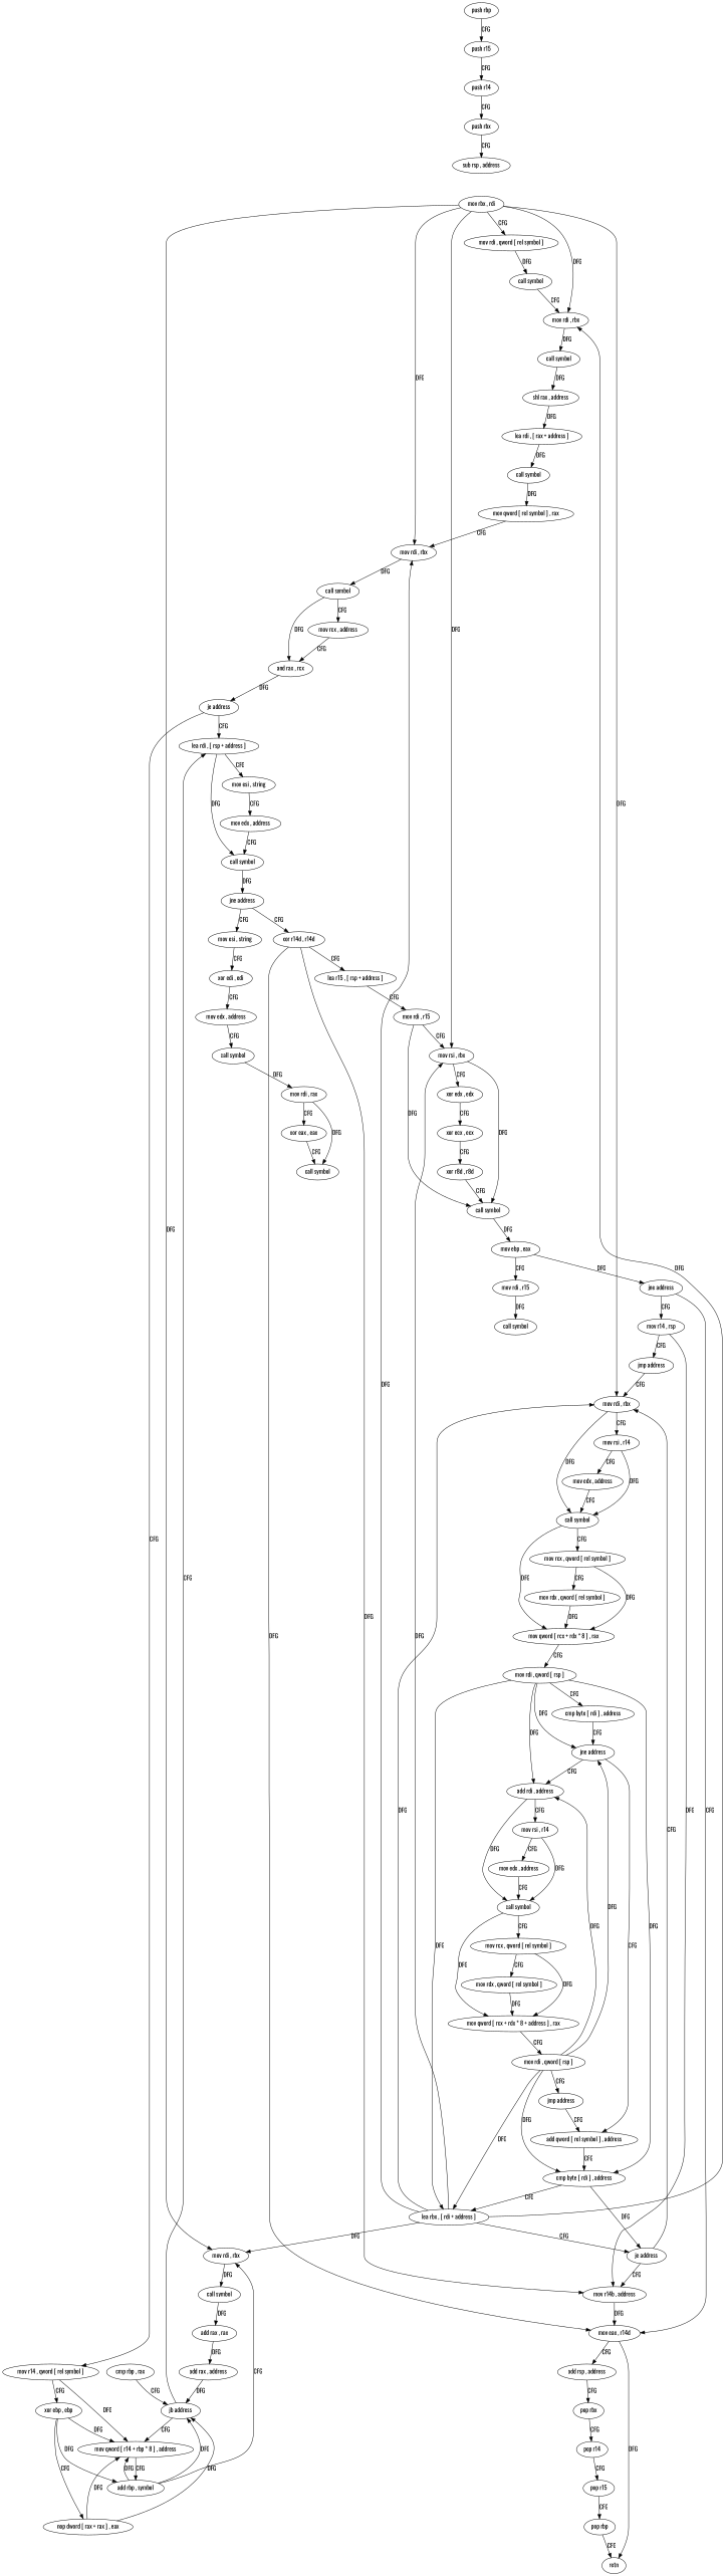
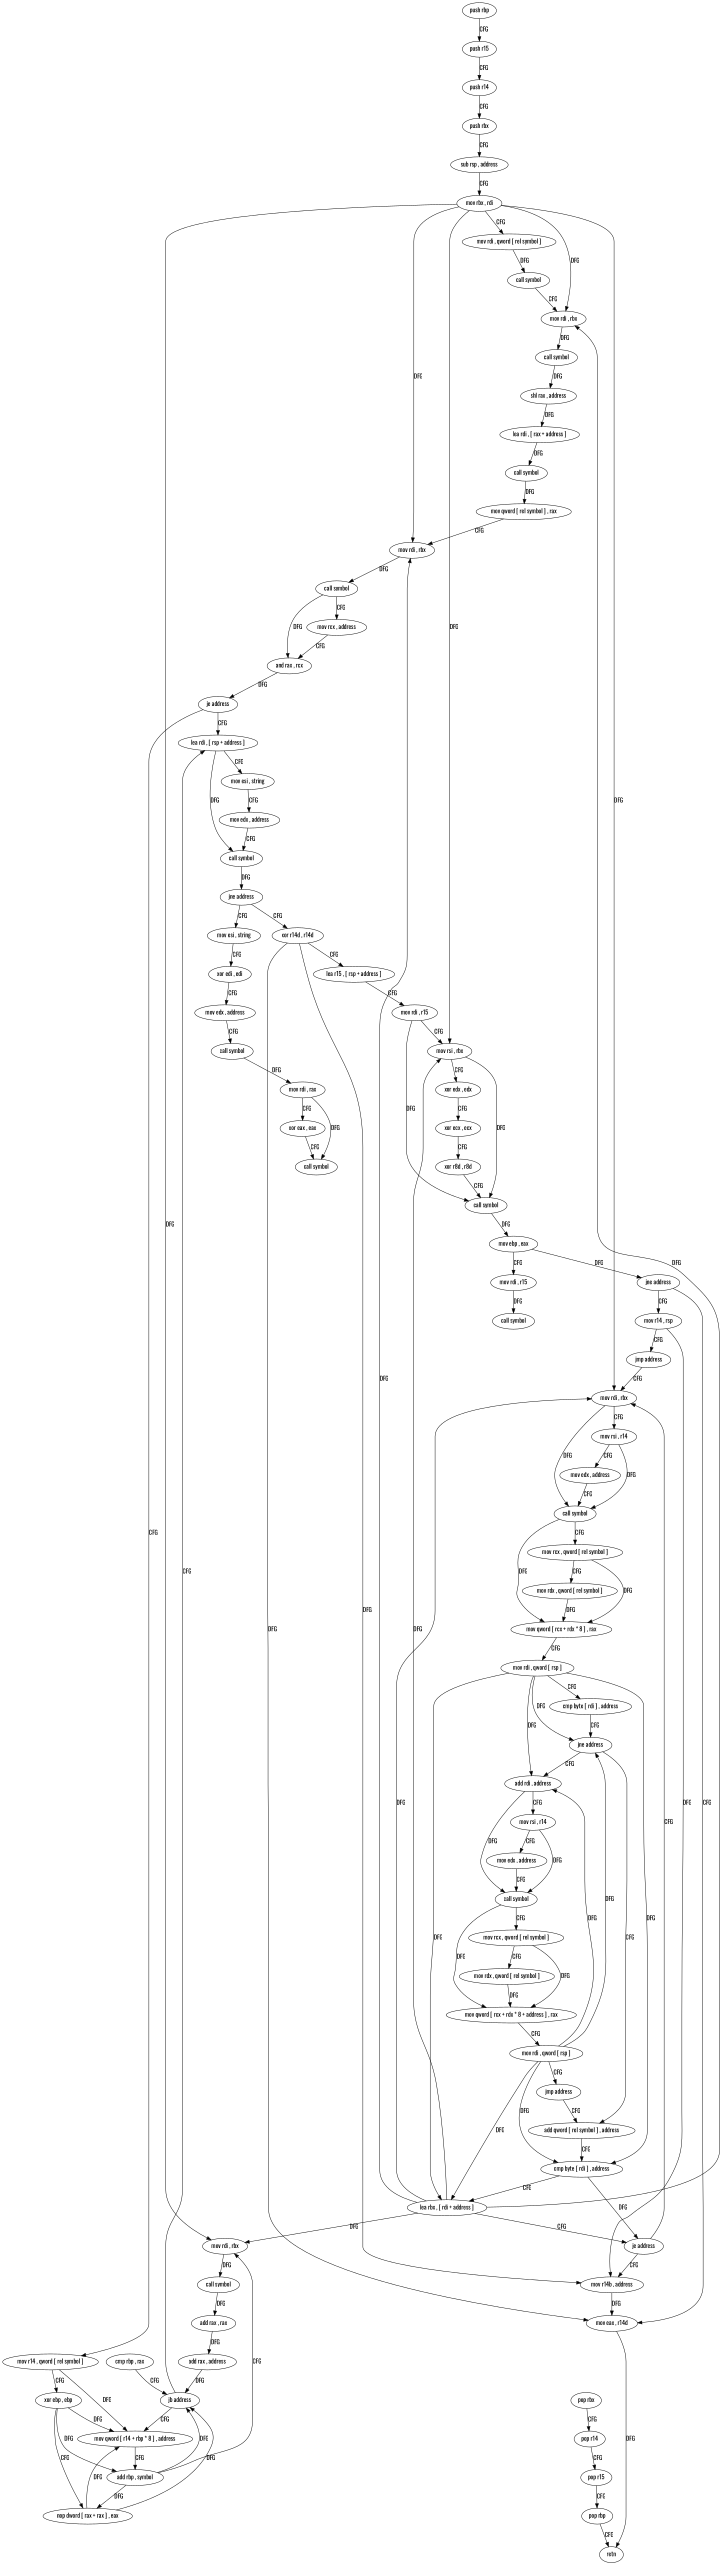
  digraph {
    fontname=Oswald
    node [fontname=Oswald]
    edge [fontname=Oswald]
    n1 [label="push rbp"]
    n2 [label="push r15"]
    n3 [label="push r14"]
    n4 [label="push rbx"]
    n5 [label="sub rsp , address"]
    n6 [label="mov rbx , rdi"]
    n7 [label="mov rdi , qword [ rel symbol ]"]
    n8 [label="mov rdi , rbx"]
    n9 [label="mov rdi , rbx"]
    n10 [label="mov rsi , rbx"]
    n11 [label="mov rdi , rbx"]
    n12 [label="mov rdi , rbx"]
    n13 [label="call symbol"]
    n14 [label="call symbol"]
    n15 [label="call symbol"]
    n16 [label="call symbol"]
    n17 [label="xor edx , edx"]
    n18 [label="call symbol"]
    n19 [label="mov rsi , r14"]
    n20 [label="call symbol"]
    n21 [label="shl rax , address"]
    n22 [label="lea rdi , [ rax + address ]"]
    n23 [label="call symbol"]
    n24 [label="mov qword [ rel symbol ] , rax"]
    n25 [label="mov rcx , address"]
    n26 [label="and rax , rcx"]
    n27 [label="je address"]
    n28 [label="lea rdi , [ rsp + address ]"]
    n29 [label="mov r14 , qword [ rel symbol ]"]
    n30 [label="mov esi , string"]
    n31 [label="call symbol"]
    n32 [label="xor ebp , ebp"]
    n33 [label="mov qword [ r14 + rbp * 8 ] , address"]
    n34 [label="mov edx , address"]
    n35 [label="jne address"]
    n36 [label="nop dword [ rax + rax ] , eax"]
    n37 [label="add rbp , symbol"]
    n38 [label="mov esi , string"]
    n39 [label="xor r14d , r14d"]
    n40 [label="xor edi , edi"]
    n41 [label="lea r15 , [ rsp + address ]"]
    n42 [label="mov eax , r14d"]
    n43 [label="mov r14b , address"]
    n44 [label="mov edx , address"]
    n45 [label="mov rdi , r15"]
-   n46 [label="add rsp , address"]
    n47 [label=retn]
    n48 [label="jb address"]
    n49 [label="call symbol"]
    n50 [label="mov rdi , rax"]
    n51 [label="xor eax , eax"]
    n52 [label="call symbol"]
    n53 [label="mov ebp , eax"]
    n54 [label="xor ecx , ecx"]
    n55 [label="xor r8d , r8d"]
    n56 [label="mov rdi , r15"]
    n57 [label="jne address"]
    n58 [label="call symbol"]
    n59 [label="mov r14 , rsp"]
    n60 [label="jmp address"]
    n61 [label="pop rbx"]
    n62 [label="add rax , rax"]
    n63 [label="add rax , address"]
    n64 [label="cmp rbp , rax"]
    n65 [label="pop r14"]
    n66 [label="pop r15"]
    n67 [label="pop rbp"]
    n68 [label="mov edx , address"]
    n69 [label="mov rcx , qword [ rel symbol ]"]
    n70 [label="mov qword [ rcx + rdx * 8 ] , rax"]
    n71 [label="mov rdx , qword [ rel symbol ]"]
    n72 [label="mov rdi , qword [ rsp ]"]
    n73 [label="cmp byte [ rdi ] , address"]
    n74 [label="jne address"]
    n75 [label="add rdi , address"]
    n76 [label="cmp byte [ rdi ] , address"]
    n77 [label="lea rbx , [ rdi + address ]"]
    n78 [label="add qword [ rel symbol ] , address"]
    n79 [label="mov rsi , r14"]
    n80 [label="call symbol"]
    n81 [label="je address"]
    n82 [label="mov edx , address"]
    n83 [label="mov rcx , qword [ rel symbol ]"]
    n84 [label="mov qword [ rcx + rdx * 8 + address ] , rax"]
    n85 [label="mov rdx , qword [ rel symbol ]"]
    n86 [label="mov rdi , qword [ rsp ]"]
    n87 [label="jmp address"]
    n1 -> n2 [label=CFG]
    n2 -> n3 [label=CFG]
    n3 -> n4 [label=CFG]
    n4 -> n5 [label=CFG]
+   n5 -> n6 [label=CFG]
    n6 -> n7 [label=CFG]
    n6 -> n8 [label=DFG]
    n6 -> n9 [label=DFG]
    n6 -> n10 [label=DFG]
    n6 -> n11 [label=DFG]
    n6 -> n12 [label=DFG]
    n7 -> n13 [label=DFG]
    n8 -> n14 [label=DFG]
    n9 -> n15 [label=DFG]
    n10 -> n16 [label=DFG]
    n10 -> n17 [label=CFG]
    n11 -> n18 [label=DFG]
    n12 -> n19 [label=CFG]
    n12 -> n20 [label=DFG]
    n13 -> n8 [label=CFG]
    n14 -> n21 [label=DFG]
    n15 -> n25 [label=CFG]
    n15 -> n26 [label=DFG]
    n16 -> n53 [label=DFG]
    n17 -> n54 [label=CFG]
    n18 -> n62 [label=DFG]
    n19 -> n20 [label=DFG]
    n19 -> n68 [label=CFG]
    n20 -> n69 [label=CFG]
    n20 -> n70 [label=DFG]
    n21 -> n22 [label=DFG]
    n22 -> n23 [label=DFG]
    n23 -> n24 [label=DFG]
    n24 -> n9 [label=CFG]
    n25 -> n26 [label=CFG]
    n26 -> n27 [label=DFG]
    n27 -> n28 [label=CFG]
    n27 -> n29 [label=CFG]
    n28 -> n30 [label=CFG]
    n28 -> n31 [label=DFG]
    n29 -> n32 [label=CFG]
    n29 -> n33 [label=DFG]
    n30 -> n34 [label=CFG]
    n31 -> n35 [label=DFG]
    n32 -> n33 [label=DFG]
    n32 -> n36 [label=CFG]
    n32 -> n37 [label=DFG]
    n33 -> n37 [label=CFG]
    n34 -> n31 [label=CFG]
    n35 -> n38 [label=CFG]
    n35 -> n39 [label=CFG]
    n36 -> n33 [label=DFG]
    n36 -> n48 [label=DFG]
    n37 -> n11 [label=CFG]
-   n37 -> n33 [label=DFG]
+   n37 -> n36 [label=DFG]
    n37 -> n48 [label=DFG]
    n38 -> n40 [label=CFG]
    n39 -> n41 [label=CFG]
    n39 -> n42 [label=DFG]
    n39 -> n43 [label=DFG]
    n40 -> n44 [label=CFG]
    n41 -> n45 [label=CFG]
-   n42 -> n46 [label=CFG]
    n42 -> n47 [label=DFG]
    n43 -> n42 [label=DFG]
    n44 -> n49 [label=CFG]
    n45 -> n10 [label=CFG]
    n45 -> n16 [label=DFG]
-   n46 -> n61 [label=CFG]
    n48 -> n28 [label=CFG]
    n48 -> n33 [label=CFG]
    n49 -> n50 [label=DFG]
    n50 -> n51 [label=CFG]
    n50 -> n52 [label=DFG]
    n51 -> n52 [label=CFG]
    n53 -> n56 [label=CFG]
    n53 -> n57 [label=DFG]
    n54 -> n55 [label=CFG]
    n55 -> n16 [label=CFG]
    n56 -> n58 [label=DFG]
    n57 -> n42 [label=CFG]
    n57 -> n59 [label=CFG]
    n59 -> n43 [label=DFG]
    n59 -> n60 [label=CFG]
    n60 -> n12 [label=CFG]
    n61 -> n65 [label=CFG]
    n62 -> n63 [label=DFG]
    n63 -> n48 [label=DFG]
    n64 -> n48 [label=CFG]
    n65 -> n66 [label=CFG]
    n66 -> n67 [label=CFG]
    n67 -> n47 [label=CFG]
    n68 -> n20 [label=CFG]
    n69 -> n70 [label=DFG]
    n69 -> n71 [label=CFG]
    n70 -> n72 [label=CFG]
    n71 -> n70 [label=DFG]
    n72 -> n73 [label=CFG]
    n72 -> n74 [label=DFG]
    n72 -> n75 [label=DFG]
    n72 -> n76 [label=DFG]
    n72 -> n77 [label=DFG]
    n73 -> n74 [label=CFG]
    n74 -> n75 [label=CFG]
    n74 -> n78 [label=CFG]
    n75 -> n79 [label=CFG]
    n75 -> n80 [label=DFG]
    n76 -> n77 [label=CFG]
    n76 -> n81 [label=DFG]
    n77 -> n8 [label=DFG]
    n77 -> n9 [label=DFG]
    n77 -> n10 [label=DFG]
    n77 -> n11 [label=DFG]
    n77 -> n12 [label=DFG]
    n77 -> n81 [label=CFG]
    n78 -> n76 [label=CFG]
    n79 -> n80 [label=DFG]
    n79 -> n82 [label=CFG]
    n80 -> n83 [label=CFG]
    n80 -> n84 [label=DFG]
    n81 -> n12 [label=CFG]
    n81 -> n43 [label=CFG]
    n82 -> n80 [label=CFG]
    n83 -> n84 [label=DFG]
    n83 -> n85 [label=CFG]
    n84 -> n86 [label=CFG]
    n85 -> n84 [label=DFG]
    n86 -> n74 [label=DFG]
    n86 -> n75 [label=DFG]
    n86 -> n76 [label=DFG]
    n86 -> n77 [label=DFG]
    n86 -> n87 [label=CFG]
    n87 -> n78 [label=CFG]
  }
